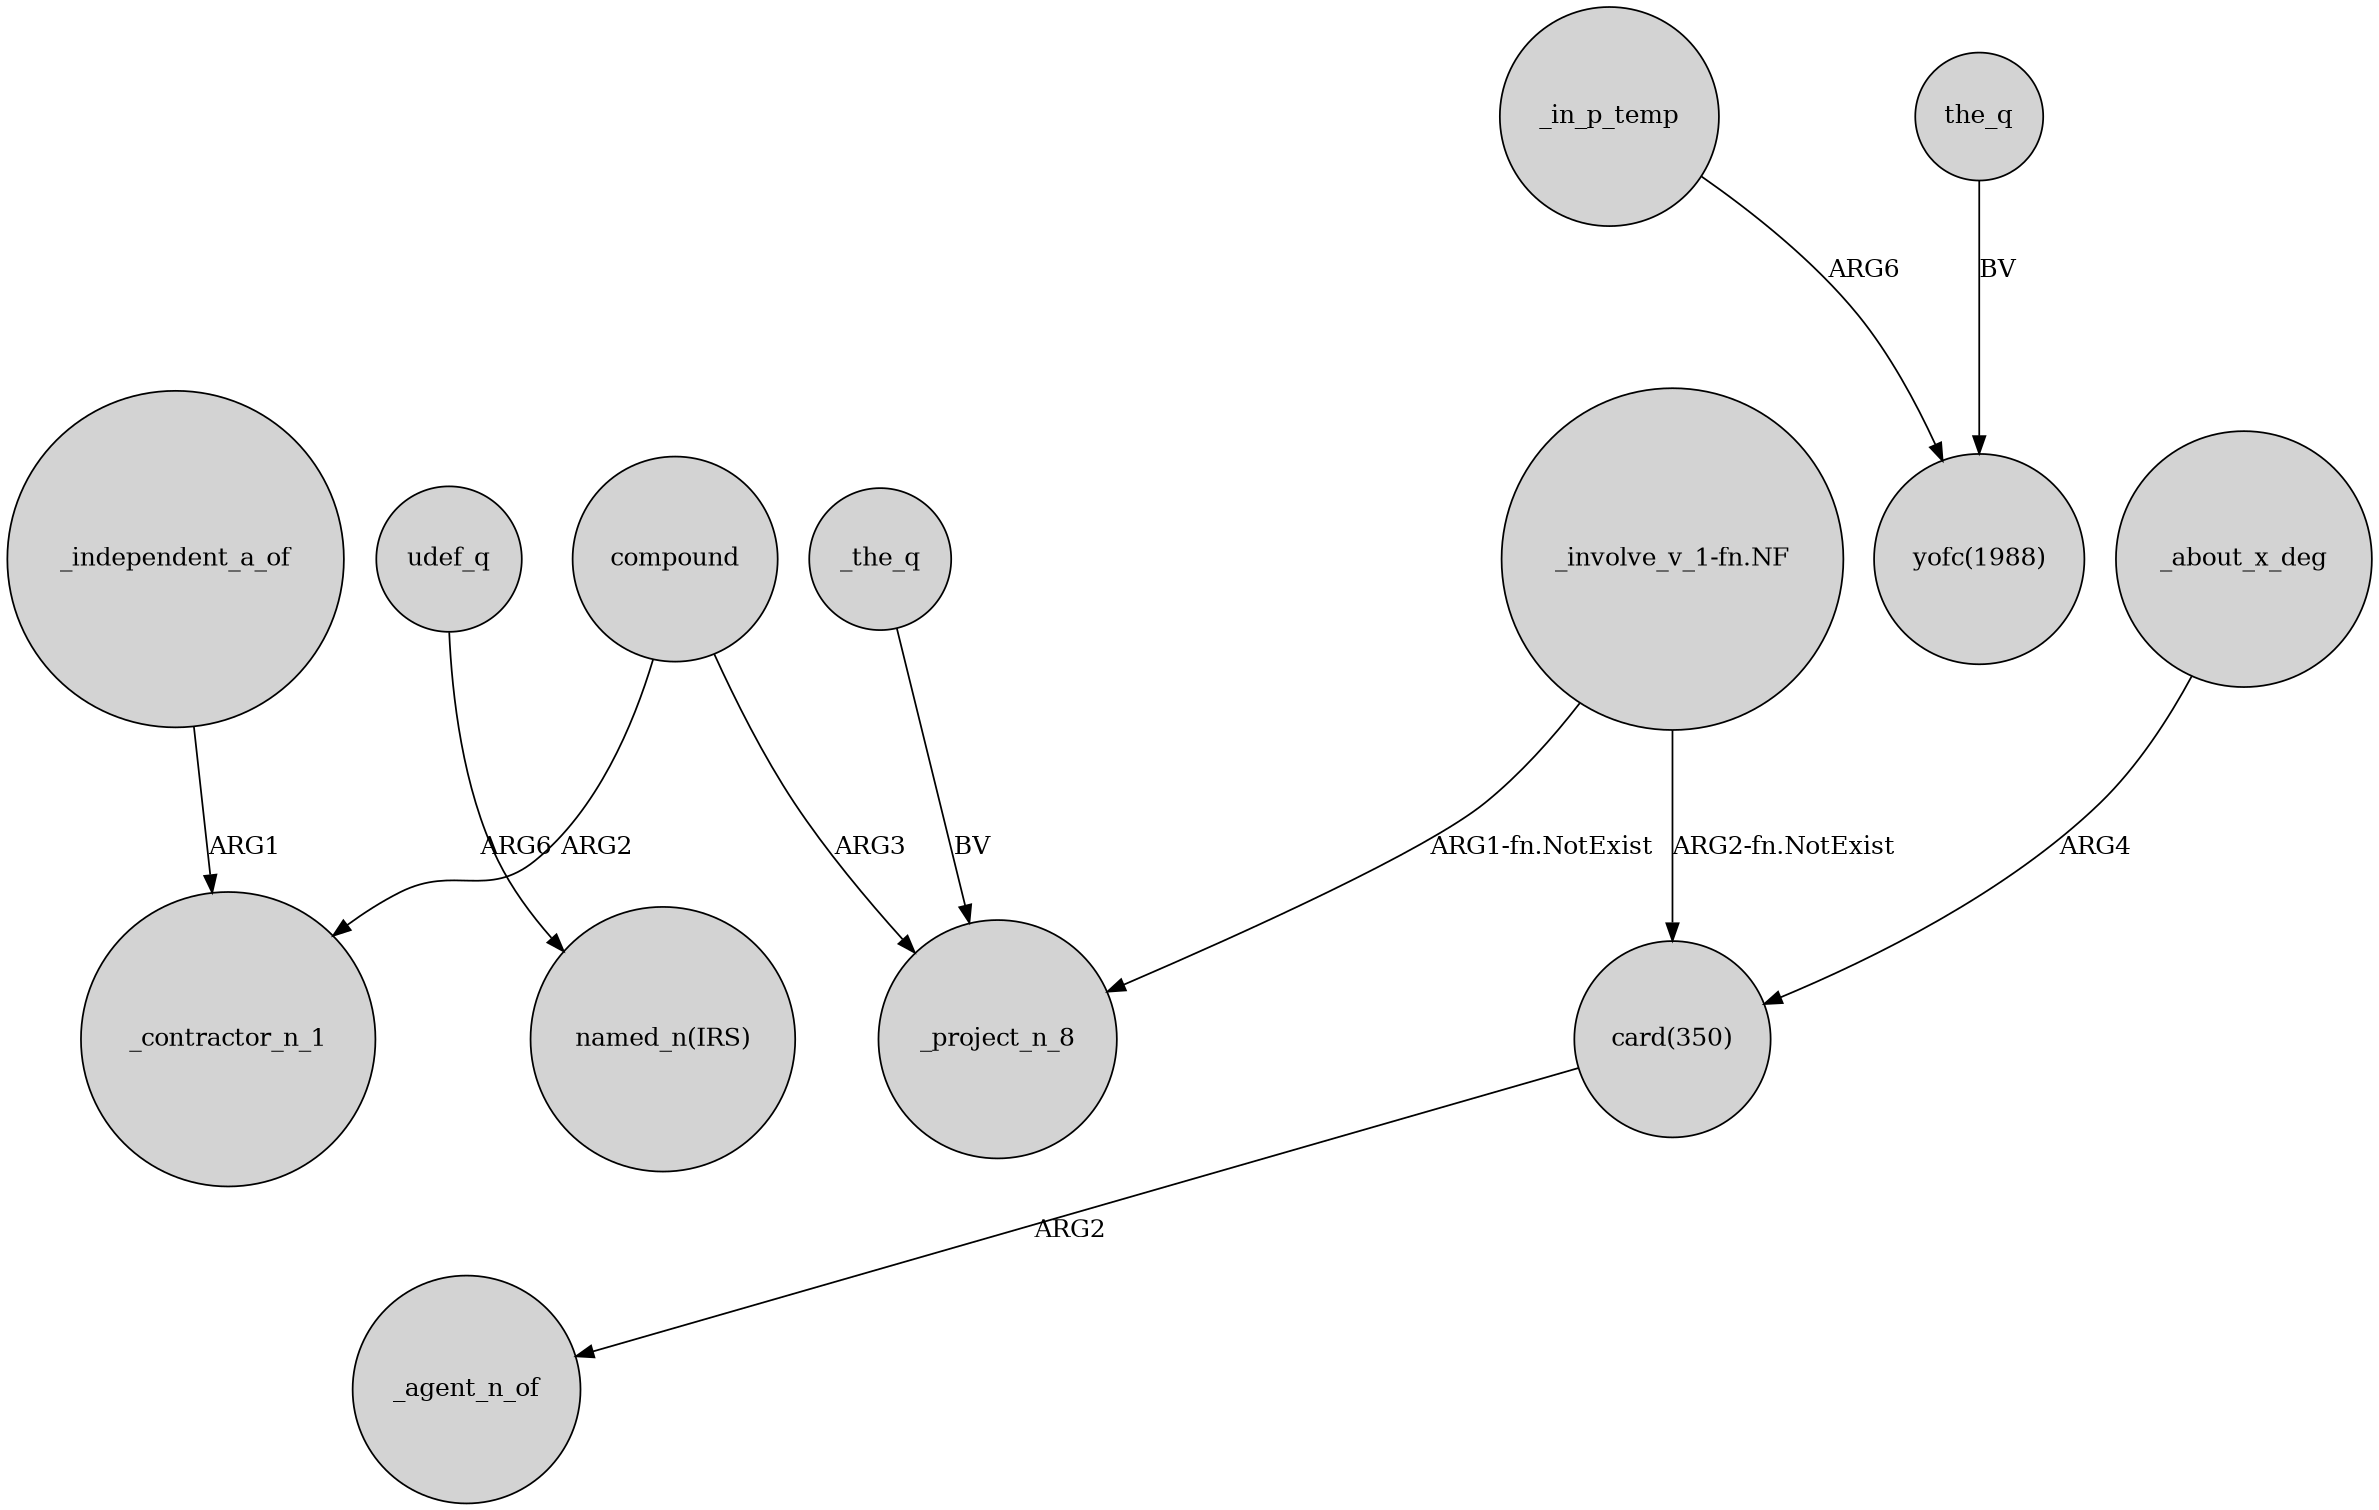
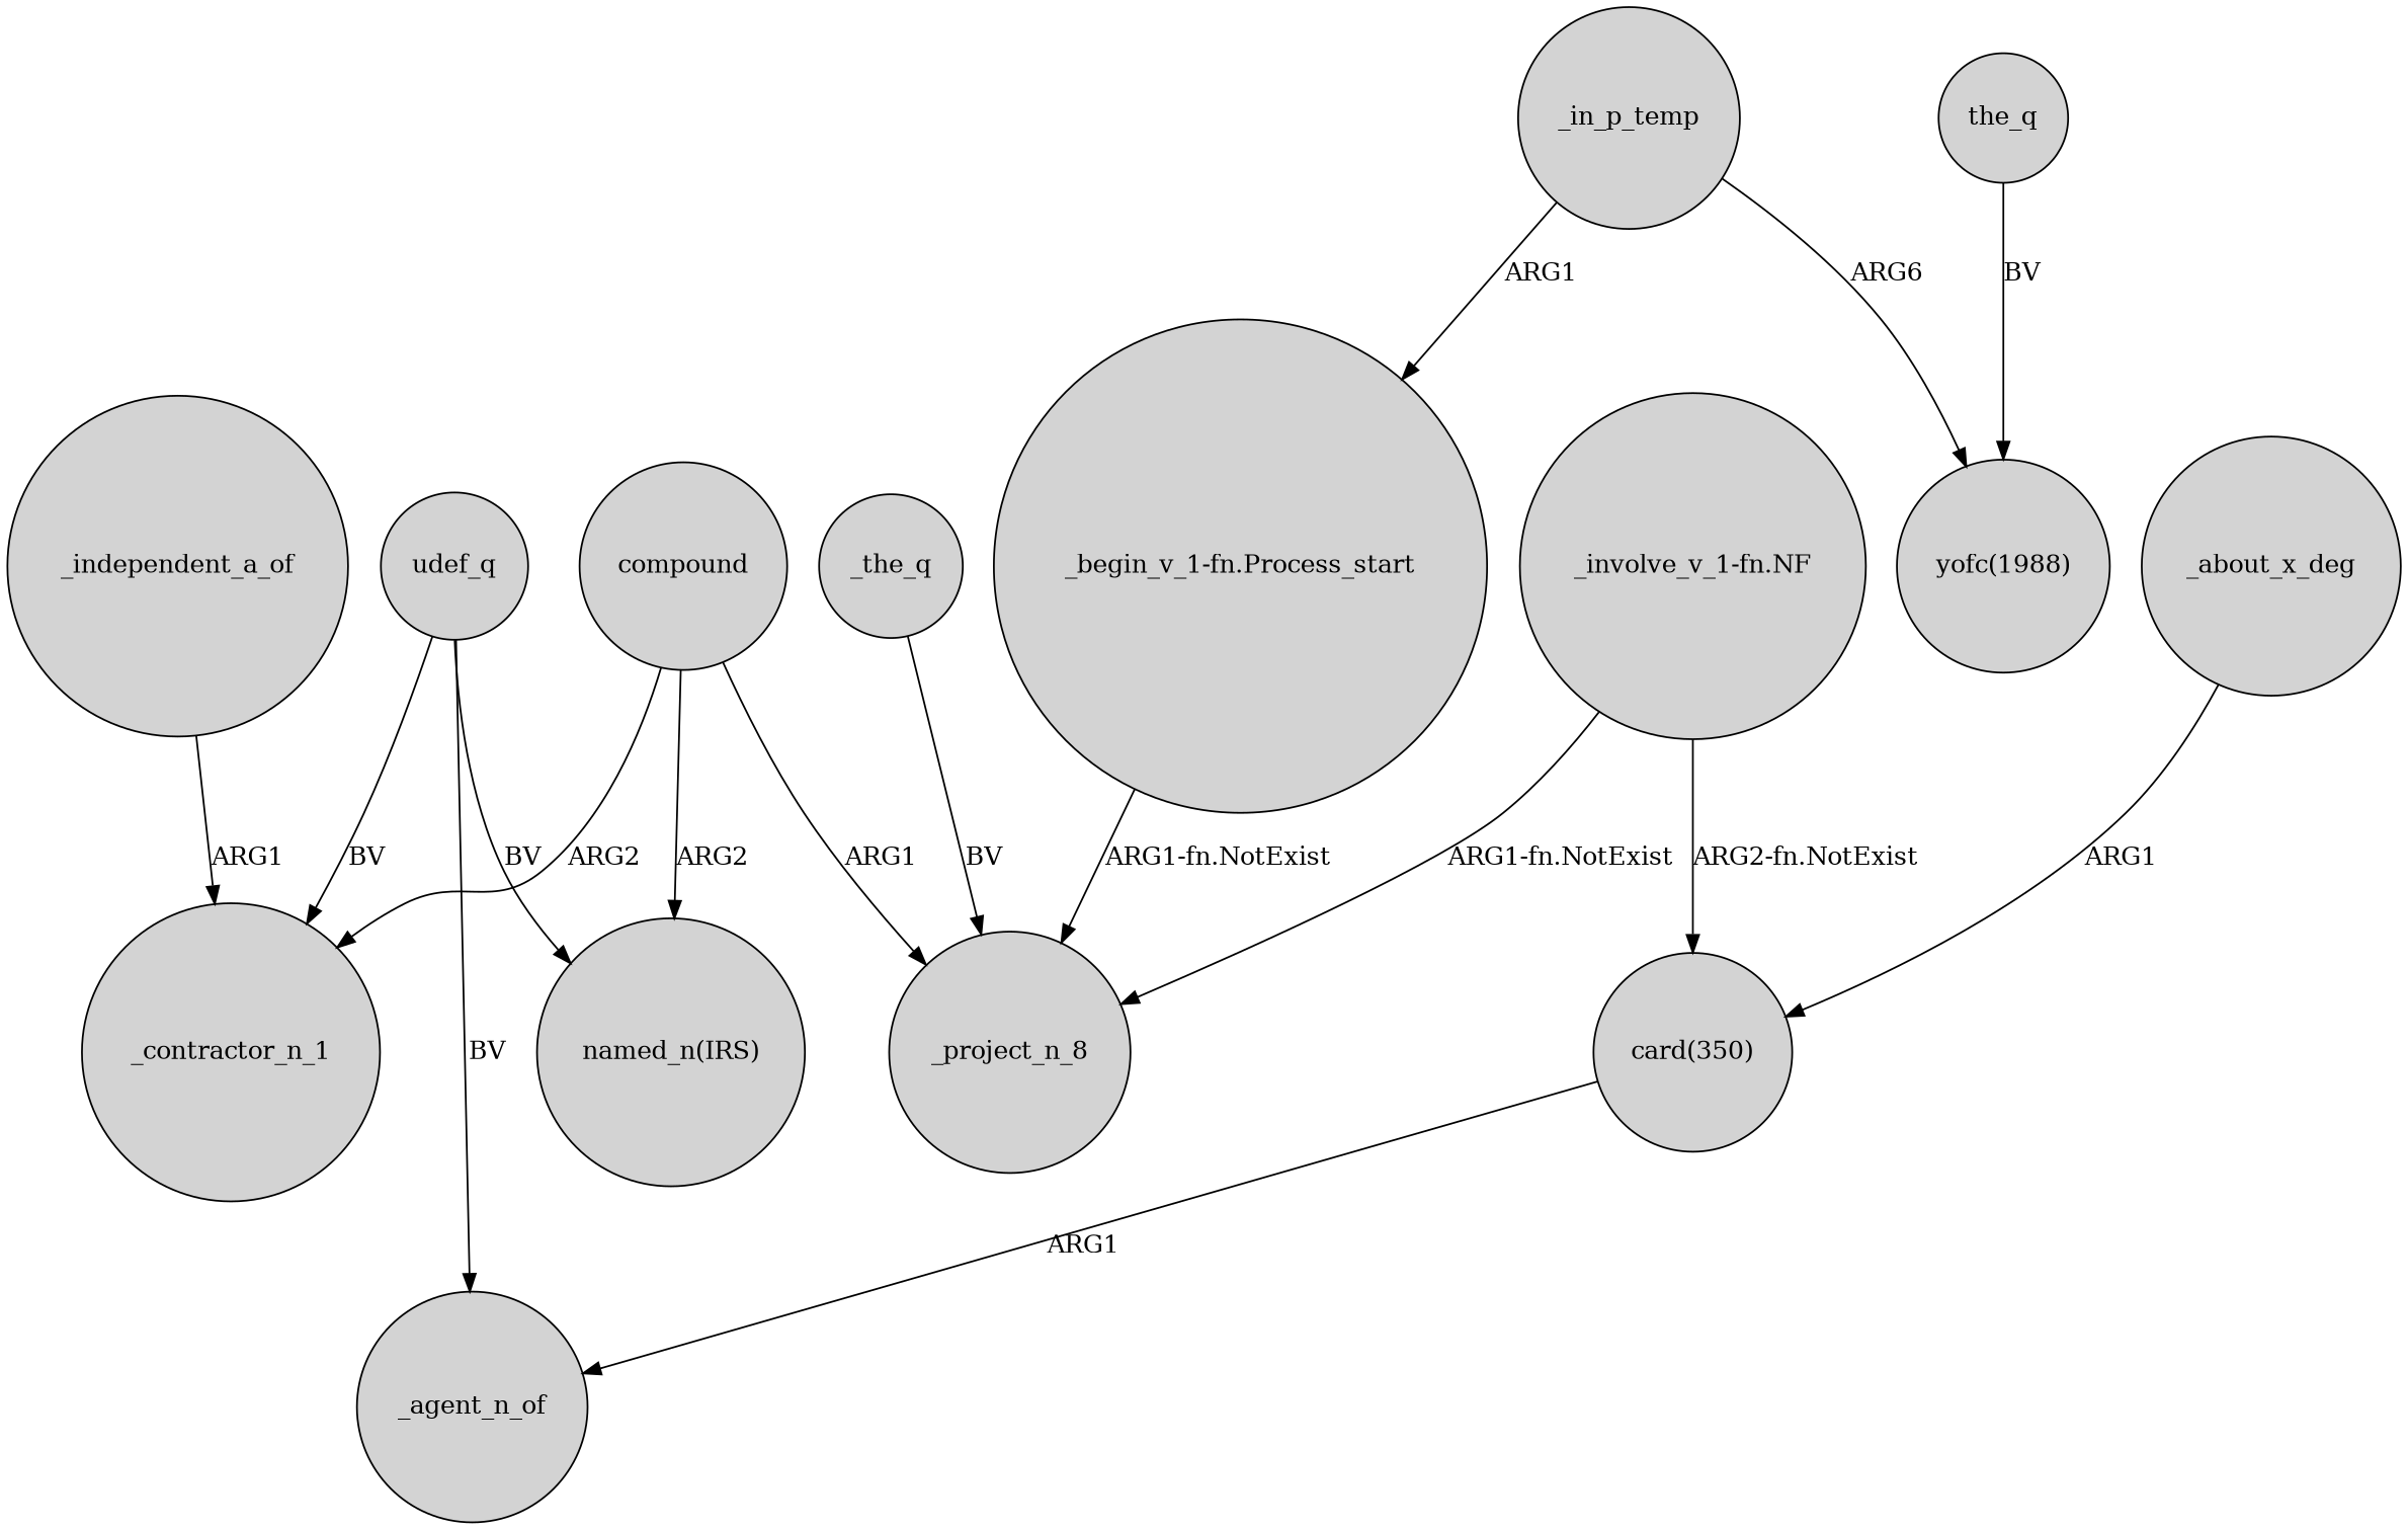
  digraph {
    node [shape=circle style=filled]
    _independent_a_of
    _contractor_n_1
    n3 [label=_project_n_8]
    _the_q
+   "_begin_v_1-fn.Process_start"
    udef_q
    "named_n(IRS)"
    _agent_n_of
    compound
    _in_p_temp
    "yofc(1988)"
    n12 [label=the_q]
    "_involve_v_1-fn.NF"
    "card(350)"
    _about_x_deg
    _independent_a_of -> _contractor_n_1 [label=ARG1]
    _the_q -> n3 [label=BV]
-   udef_q -> "named_n(IRS)" [label=ARG6]
+   "_begin_v_1-fn.Process_start" -> n3 [label="ARG1-fn.NotExist"]
+   udef_q -> _contractor_n_1 [label=BV]
+   udef_q -> "named_n(IRS)" [label=BV]
+   udef_q -> _agent_n_of [label=BV]
    compound -> _contractor_n_1 [label=ARG2]
-   compound -> n3 [label=ARG3]
+   compound -> n3 [label=ARG1]
+   compound -> "named_n(IRS)" [label=ARG2]
+   _in_p_temp -> "_begin_v_1-fn.Process_start" [label=ARG1]
    _in_p_temp -> "yofc(1988)" [label=ARG6]
    n12 -> "yofc(1988)" [label=BV]
    "_involve_v_1-fn.NF" -> n3 [label="ARG1-fn.NotExist"]
    "_involve_v_1-fn.NF" -> "card(350)" [label="ARG2-fn.NotExist"]
-   "card(350)" -> _agent_n_of [label=ARG2]
-   _about_x_deg -> "card(350)" [label=ARG4]
+   "card(350)" -> _agent_n_of [label=ARG1]
+   _about_x_deg -> "card(350)" [label=ARG1]
  }
